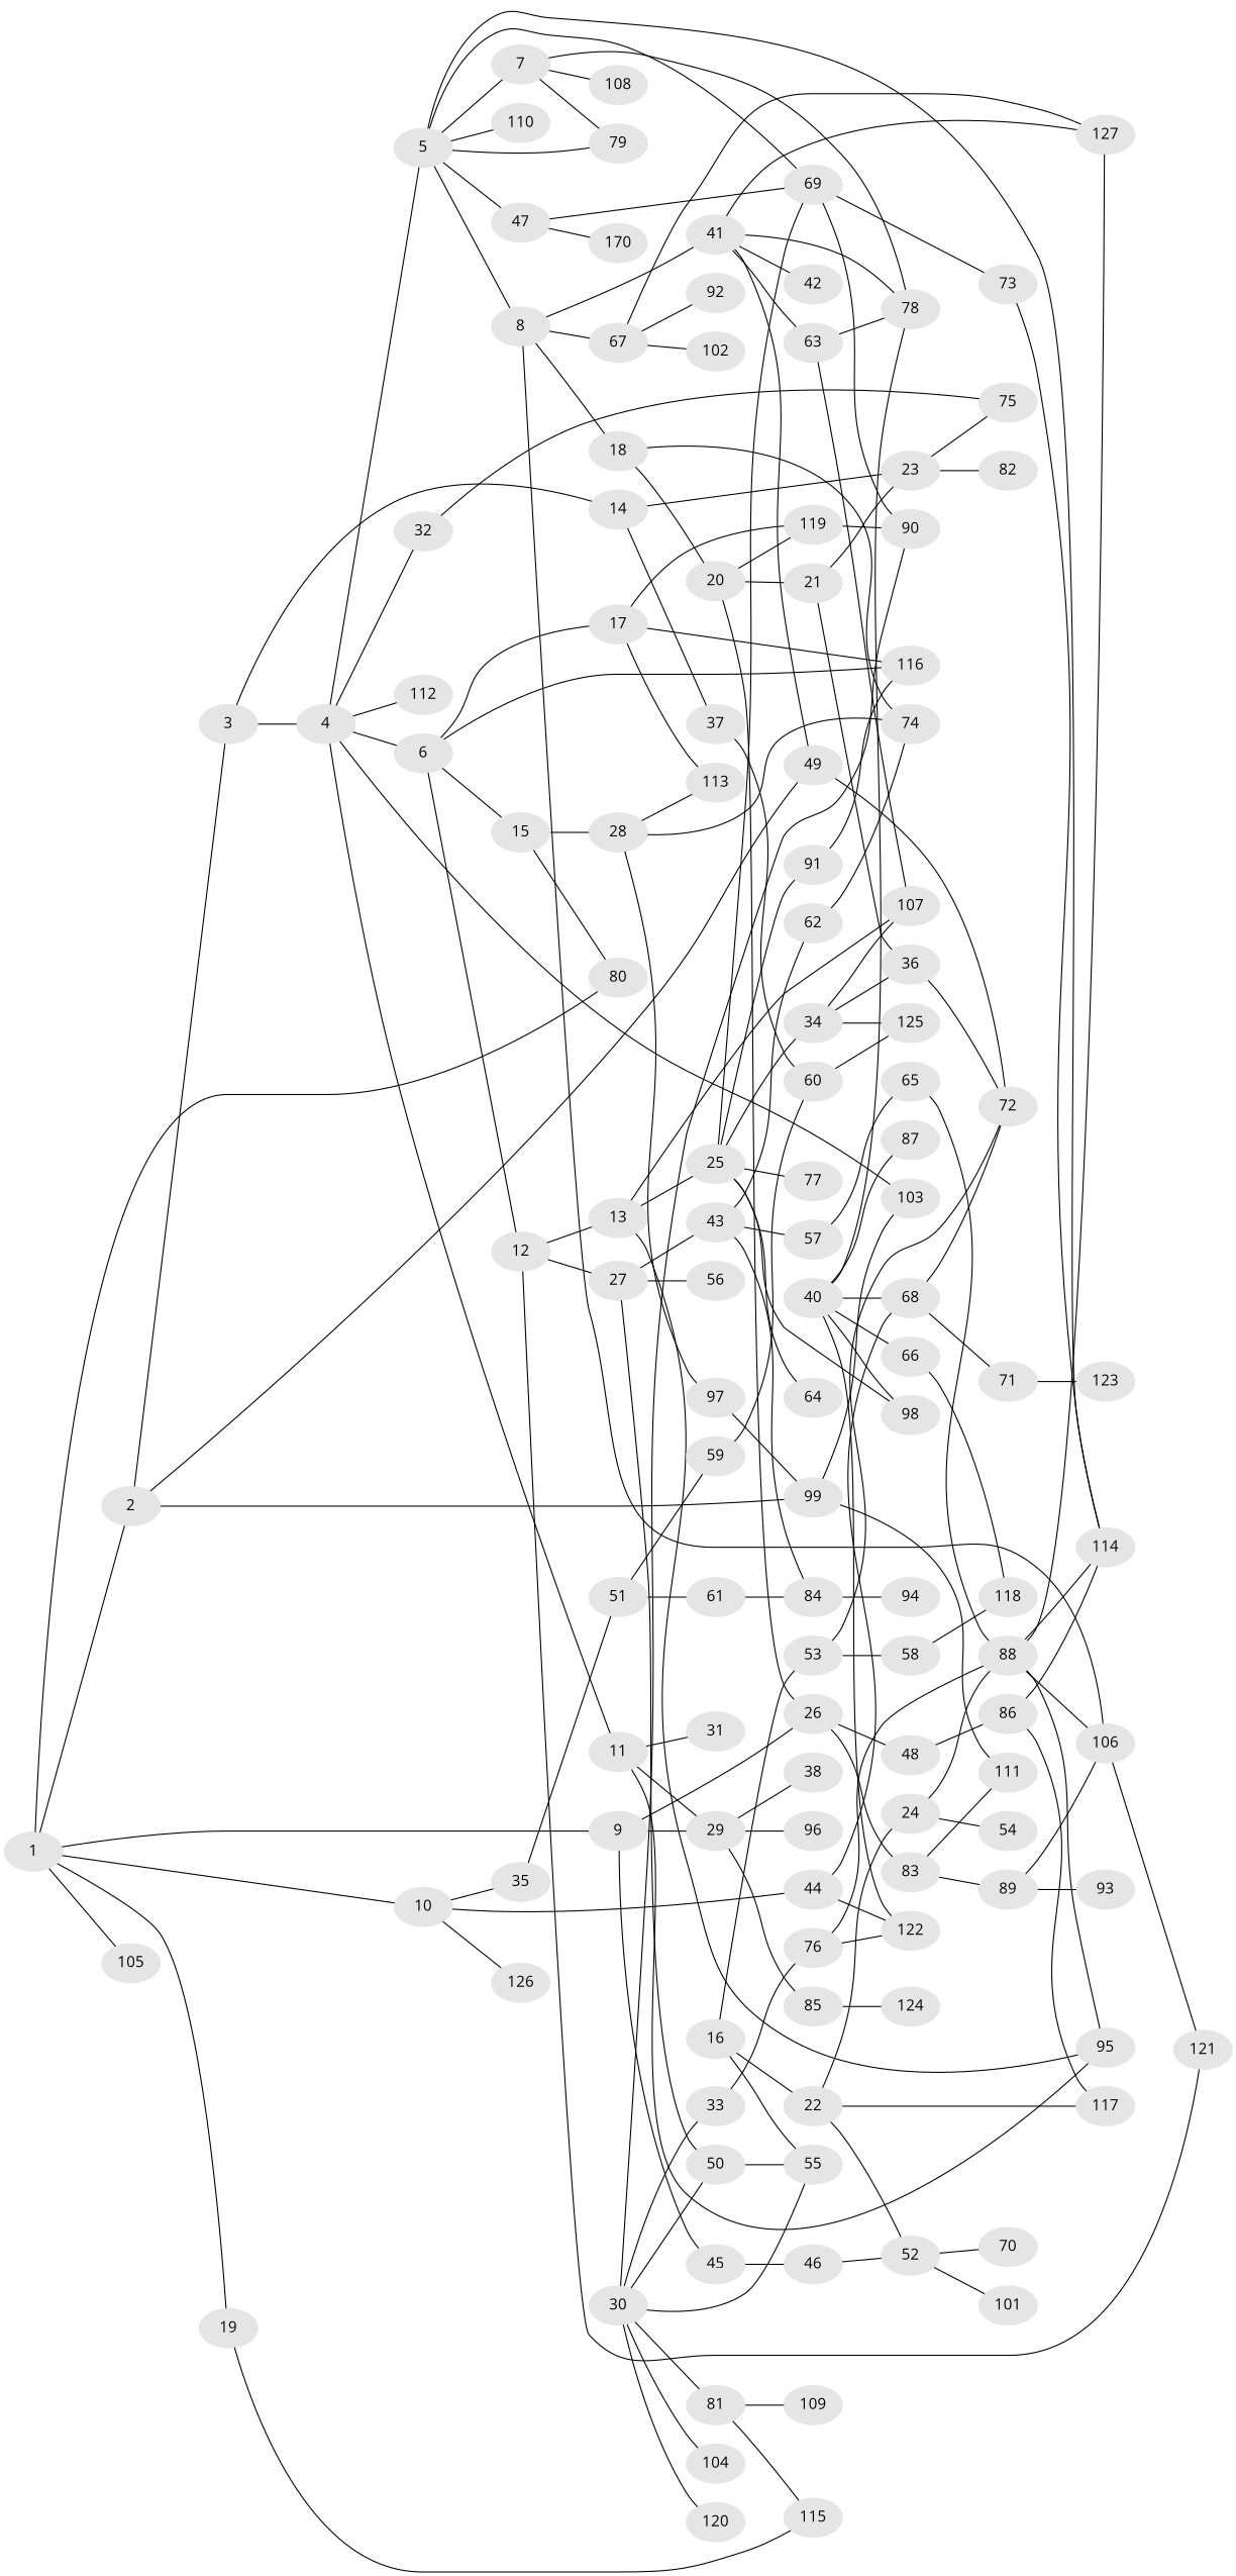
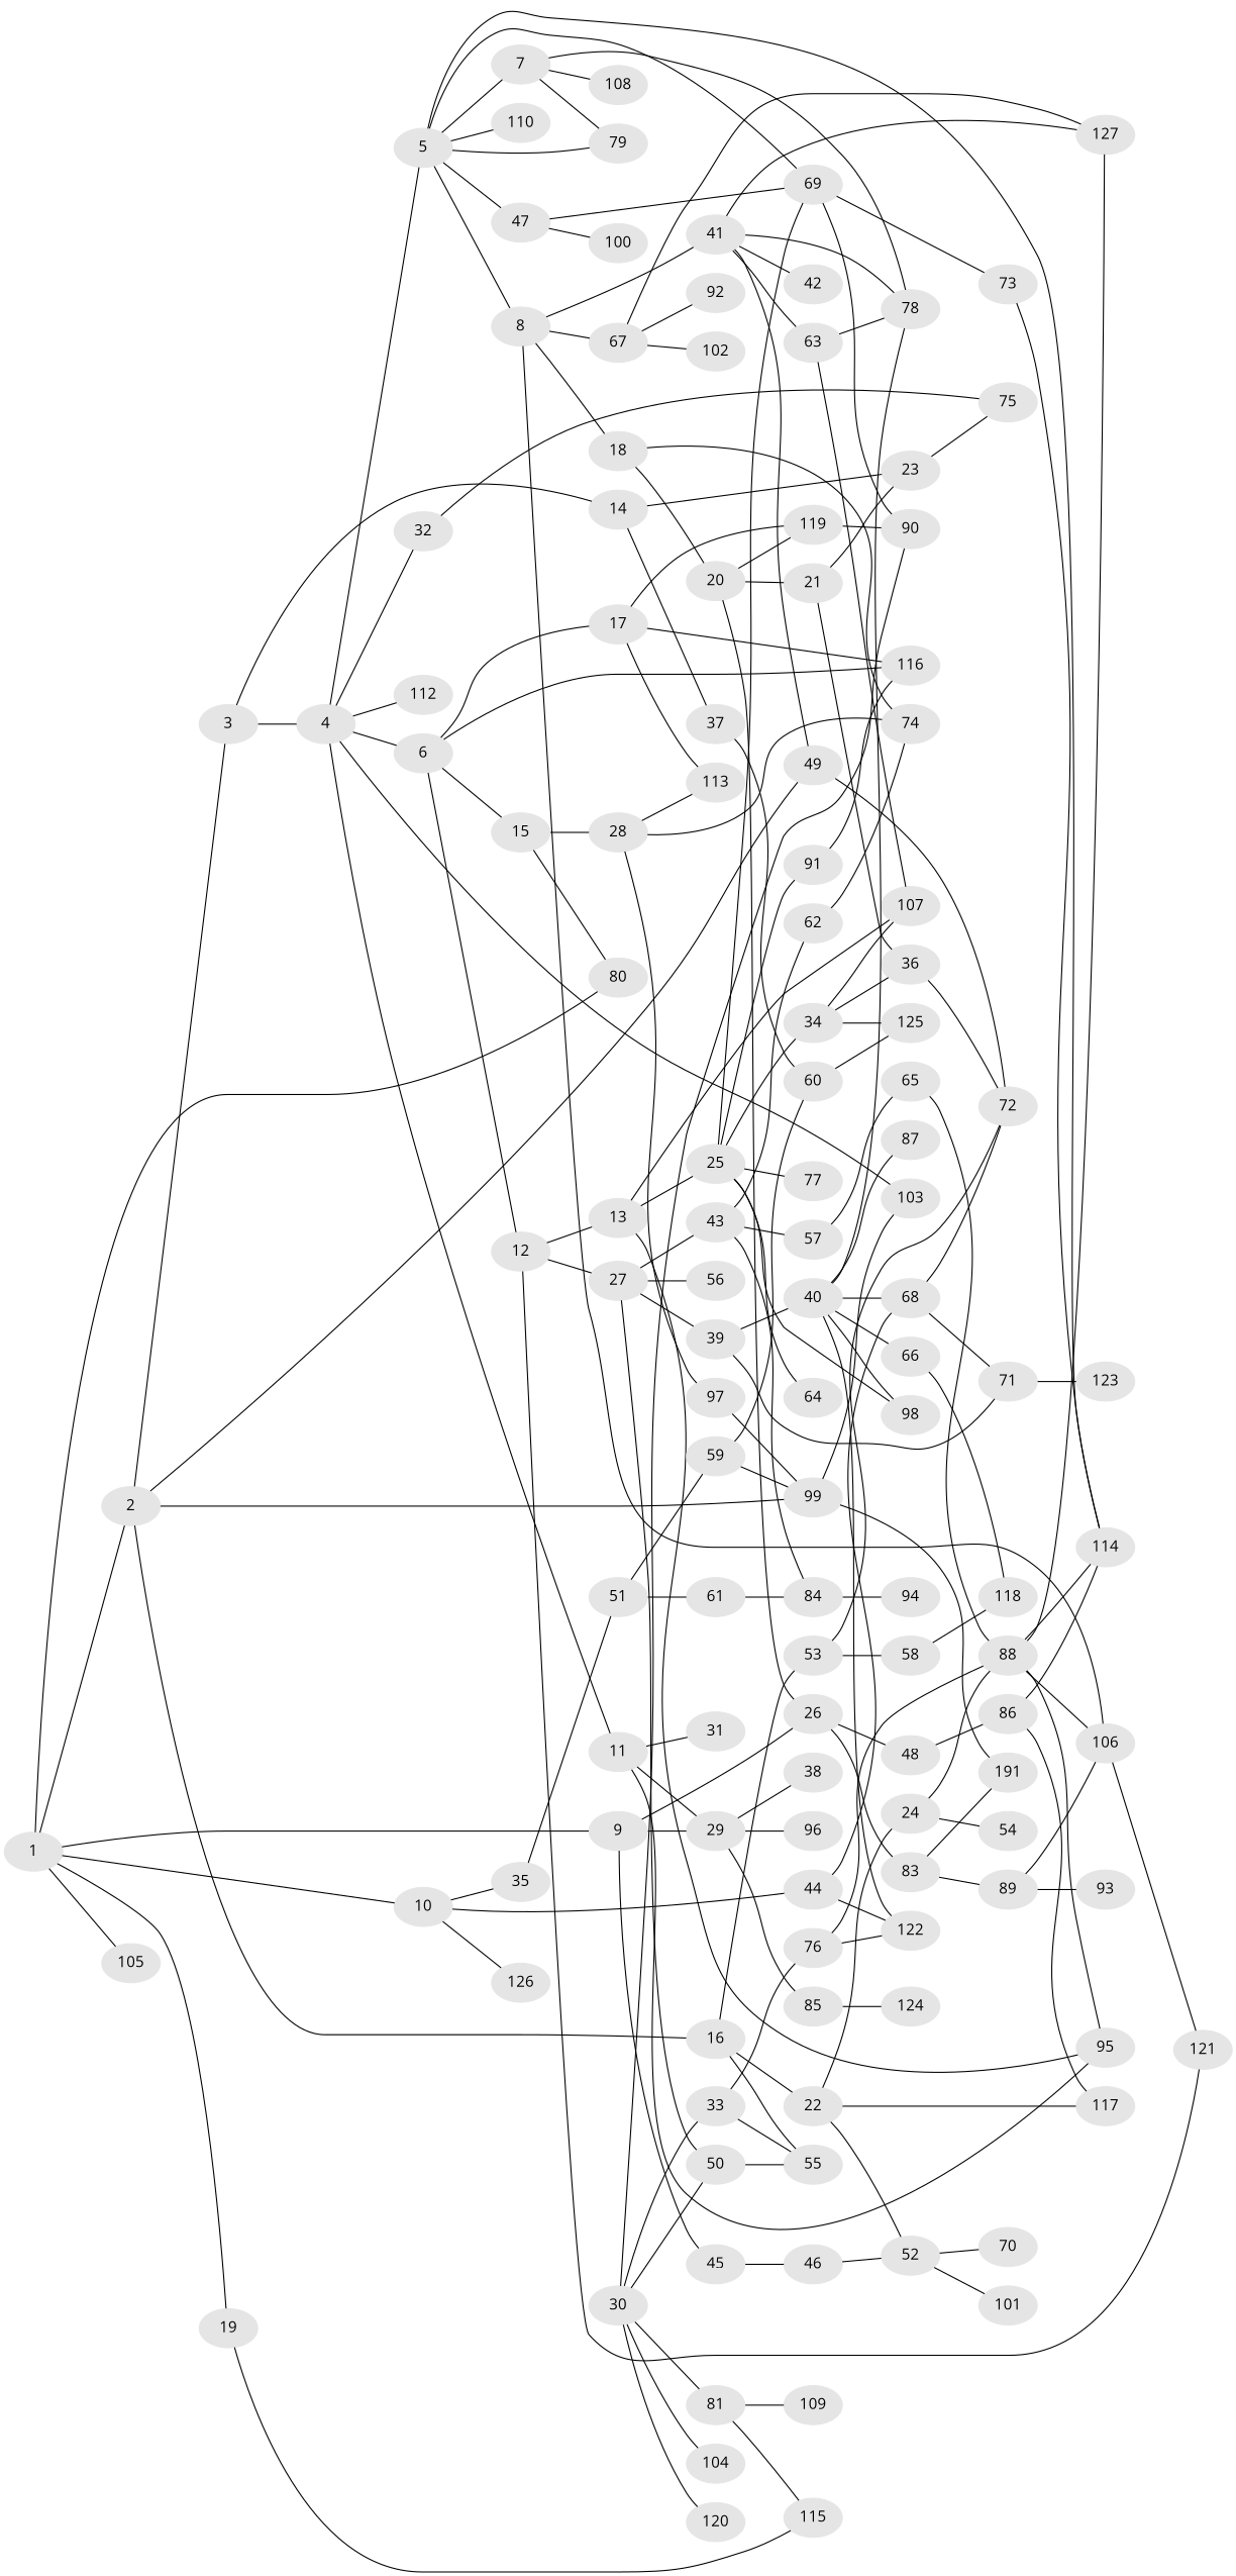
  graph {
    fontname="Open Sans"
    rankdir=LR
    node [color=gray90 fontname="Open Sans" style=filled]
    edge [fontname="Open Sans"]
    1
    2
    9
    10
    19
    80
    105
    3
    16
    49
    99
    26
    29
    45
    35
    44
    126
    115
    4
    14
    22
    53
    55
    72
    103
-   111
+   111 [label=191]
    5
    6
    11
    32
    112
    23
    37
    7
    8
    47
    69
    79
    110
    114
    12
    15
    17
    116
    31
    95
    75
    78
    108
    18
    41
    67
    106
-   100 [label=170]
+   100
    90
    73
    13
    27
    121
    28
    113
    119
    20
    74
    42
    63
    127
    92
    102
    48
    83
    38
    85
    96
    46
    51
    68
    122
    25
    107
+   39
    43
    50
    56
    34
    64
    77
    91
    98
-   82
    60
    97
    24
    52
    117
    58
    21
    36
    54
    88
    70
    101
    30
    33
    81
    104
    120
    125
    86
    89
    40
    71
    57
    62
    84
    124
    76
    109
    59
    61
    66
    87
    123
    118
    65
    94
    93
    1 -- 2
    1 -- 9
    1 -- 10
    1 -- 19
    1 -- 80
    1 -- 105
    2 -- 3
+   2 -- 16
    2 -- 49
    2 -- 99
    9 -- 26
    9 -- 29
    9 -- 45
    10 -- 35
    10 -- 44
    10 -- 126
    19 -- 115
    3 -- 4
    3 -- 14
    16 -- 22
    16 -- 53
    16 -- 55
    49 -- 72
    99 -- 103
    99 -- 111
    26 -- 48
    26 -- 83
    29 -- 38
    29 -- 85
    29 -- 96
    45 -- 46
    35 -- 51
    44 -- 68
    44 -- 122
    4 -- 103
    4 -- 5
    4 -- 6
    4 -- 11
    4 -- 32
    4 -- 112
    14 -- 23
    14 -- 37
    22 -- 24
    22 -- 52
    22 -- 117
    53 -- 72
    53 -- 58
    5 -- 7
    5 -- 8
    5 -- 47
    5 -- 69
    5 -- 79
    5 -- 110
    5 -- 114
    6 -- 12
    6 -- 15
    6 -- 17
    6 -- 116
    11 -- 29
    11 -- 31
    11 -- 95
    32 -- 75
    23 -- 75
-   23 -- 82
    37 -- 60
    7 -- 79
    7 -- 78
    7 -- 108
    8 -- 18
    8 -- 41
    8 -- 67
    8 -- 106
    47 -- 69
    47 -- 100
    69 -- 90
    69 -- 73
    12 -- 13
    12 -- 27
    12 -- 121
    15 -- 80
    15 -- 28
    17 -- 116
    17 -- 113
    17 -- 119
    18 -- 20
    18 -- 74
    41 -- 49
    41 -- 78
    41 -- 42
    41 -- 63
    41 -- 127
    67 -- 127
    67 -- 92
    67 -- 102
    106 -- 121
    73 -- 114
    13 -- 95
    13 -- 25
    13 -- 107
+   27 -- 39
    27 -- 43
    27 -- 50
    27 -- 56
    28 -- 113
    28 -- 74
    28 -- 97
    119 -- 90
    20 -- 26
    20 -- 119
    20 -- 21
    63 -- 78
    63 -- 107
    48 -- 86
    83 -- 111
    83 -- 89
    85 -- 124
    46 -- 52
    51 -- 59
    51 -- 61
    68 -- 72
    68 -- 71
    25 -- 69
    25 -- 34
    25 -- 64
    25 -- 77
    25 -- 91
    25 -- 98
+   39 -- 40
+   39 -- 71
    43 -- 57
    43 -- 62
    43 -- 84
    50 -- 55
    34 -- 107
    34 -- 36
    34 -- 125
    91 -- 116
    60 -- 125
    97 -- 99
    24 -- 54
    24 -- 88
    52 -- 70
    52 -- 101
    58 -- 118
    21 -- 23
    21 -- 36
    36 -- 72
    88 -- 114
    88 -- 95
    88 -- 106
    88 -- 127
    30 -- 90
    30 -- 50
    30 -- 33
    30 -- 81
    30 -- 104
    30 -- 120
-   30 -- 55
+   33 -- 55
    33 -- 76
    81 -- 115
    81 -- 109
    86 -- 114
    86 -- 117
    89 -- 106
    89 -- 93
    40 -- 78
    40 -- 68
    40 -- 122
    40 -- 98
    40 -- 66
    40 -- 87
    71 -- 123
    57 -- 65
    62 -- 74
    84 -- 94
    76 -- 122
    76 -- 88
+   59 -- 99
    59 -- 60
    61 -- 84
    66 -- 118
    65 -- 88
  }
